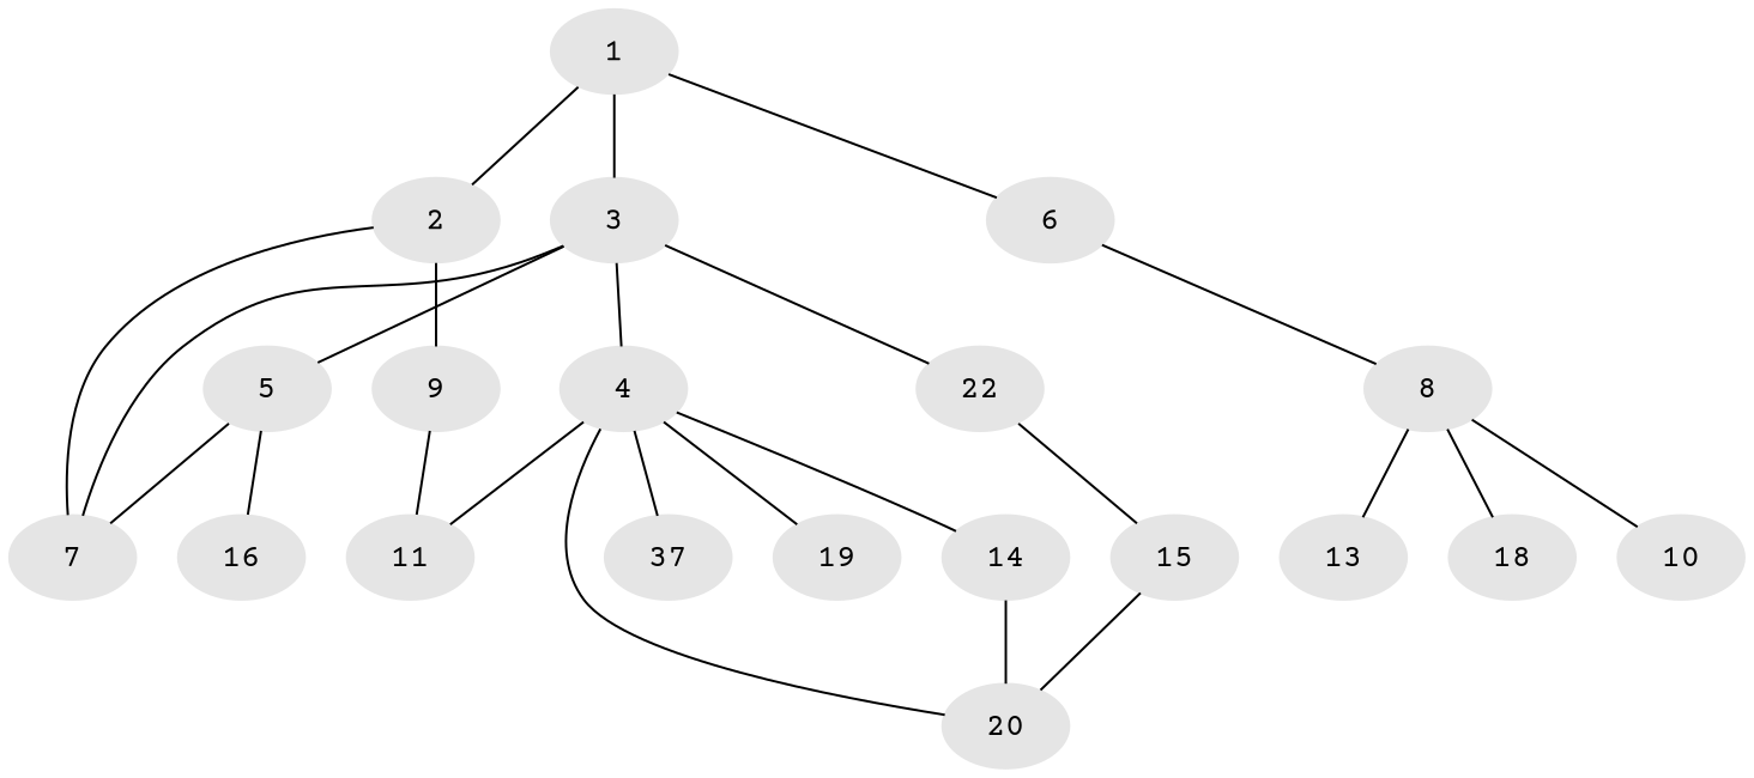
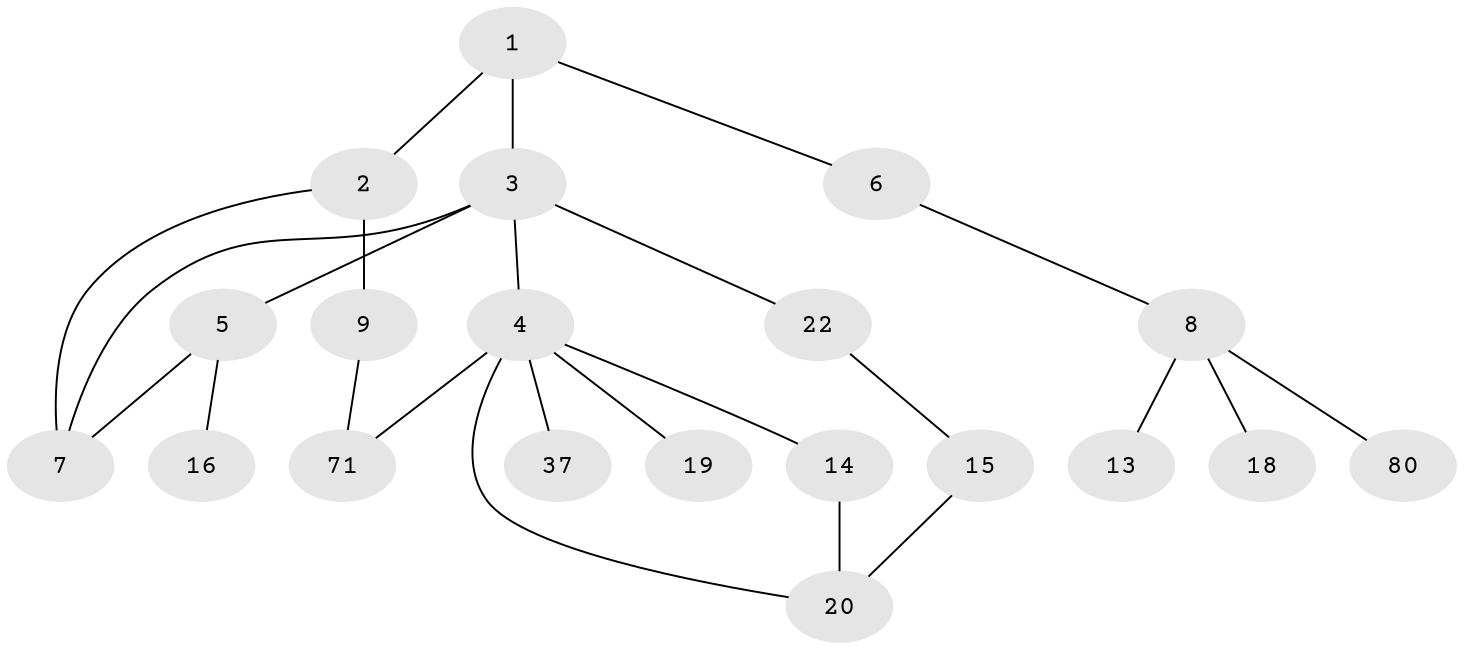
  graph {
    fontname="Courier Prime"
    node [color=gray90 fontname="Courier Prime" style=filled]
    edge [fontname="Courier Prime"]
    1
    2
    3
    6
    7
    9
    4
    5
    n9 [label=22]
-   11
+   11 [label=71]
    14
    n12 [label=37]
    19
    20
    16
    8
    15
-   10
+   10 [label=80]
    13
    18
    1 -- 2
    1 -- 3
    1 -- 6
    2 -- 7
    2 -- 9
    3 -- 7
    3 -- 4
    3 -- 5
    3 -- n9
    6 -- 8
    9 -- 11
    4 -- 11
    4 -- 14
    4 -- n12
    4 -- 19
    4 -- 20
    5 -- 7
    5 -- 16
    n9 -- 15
    14 -- 20
    8 -- 10
    8 -- 13
    8 -- 18
    15 -- 20
  }
